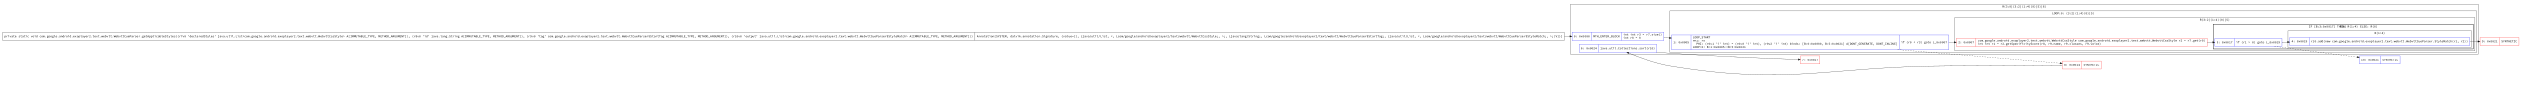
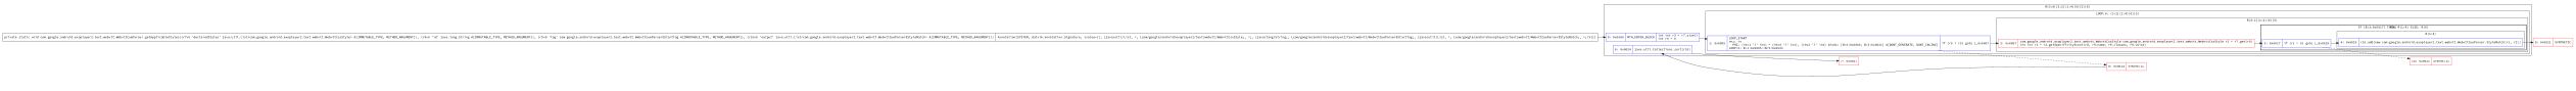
  digraph {
    fontname="Source Code Pro"
    rankdir=LR
    node [color=blue fontname="Source Code Pro" shape=record]
    edge [fontname="Source Code Pro"]
    n1 [label="{4\:\ 0x0019|r10.add(new com.google.android.exoplayer2.text.webvtt.WebvttCueParser.StyleMatch(r1, r2))\l}"]
    n2 [label="{3\:\ 0x0017|if (r1 \> 0) goto L_0x0019\l}"]
    n3 [color=red label="{2\:\ 0x0007|com.google.android.exoplayer2.text.webvtt.WebvttCssStyle com.google.android.exoplayer2.text.webvtt.WebvttCssStyle r2 = r7.get(r0)\lint int r1 = r2.getSpecificityScore(r8, r9.name, r9.classes, r9.voice)\l}"]
    n4 [label="{1\:\ 0x0005|LOOP_START\lPHI: r0 \l  PHI: (r0v1 'i' int) = (r0v0 'i' int), (r0v2 'i' int) binds: [B:0:0x0000, B:5:0x0021] A[DONT_GENERATE, DONT_INLINE]\lLOOP:0: B:1:0x0005\-\>B:5:0x0021\l|if (r0 \< r3) goto L_0x0007\l}"]
    n5 [label="{0\:\ 0x0000|MTH_ENTER_BLOCK\l|int int r3 = r7.size()\lint r0 = 0\l}"]
    n6 [label="{6\:\ 0x0024|java.util.Collections.sort(r10)\l}"]
    n7 [color=red label="{9\:\ 0x0021|SYNTHETIC\l}"]
-   n8 [label="{10\:\ 0x0021|SYNTHETIC\l}"]
+   n8 [color=red label="{10\:\ 0x0021|SYNTHETIC\l}"]
    n9 [color=red label="{8\:\ 0x0024|SYNTHETIC\l}"]
    n10 [color=red label="{7\:\ 0x0027}"]
    n11 [label="{private static void com.google.android.exoplayer2.text.webvtt.WebvttCueParser.getApplicableStyles((r7v0 'declaredStyles' java.util.List\<com.google.android.exoplayer2.text.webvtt.WebvttCssStyle\> A[IMMUTABLE_TYPE, METHOD_ARGUMENT]), (r8v0 'id' java.lang.String A[IMMUTABLE_TYPE, METHOD_ARGUMENT]), (r9v0 'tag' com.google.android.exoplayer2.text.webvtt.WebvttCueParser$StartTag A[IMMUTABLE_TYPE, METHOD_ARGUMENT]), (r10v0 'output' java.util.List\<com.google.android.exoplayer2.text.webvtt.WebvttCueParser$StyleMatch\> A[IMMUTABLE_TYPE, METHOD_ARGUMENT]))  | Annotation[SYSTEM, dalvik.annotation.Signature, \{value=[(, Ljava\/util\/List, \<, Lcom\/google\/android\/exoplayer2\/text\/webvtt\/WebvttCssStyle;, \>;, Ljava\/lang\/String;, Lcom\/google\/android\/exoplayer2\/text\/webvtt\/WebvttCueParser$StartTag;, Ljava\/util\/List, \<, Lcom\/google\/android\/exoplayer2\/text\/webvtt\/WebvttCueParser$StyleMatch;, \>;)V]\}]\l}" color=""]
    subgraph cluster_1 {
      label="R(3:0|(3:2|(1:4)(0)|5)|6)"
      n5
      n6
      subgraph cluster_2 {
        label="LOOP:0: (3:2|(1:4)(0)|5)"
        n4
        subgraph cluster_3 {
          label="R(3:2|(1:4)(0)|5)"
          n3
          subgraph cluster_4 {
            label="IF [B:3:0x0017] THEN: R(1:4) ELSE: R(0)"
            n2
            subgraph cluster_5 {
              label="R(1:4)"
              n1
            }
            subgraph cluster_6 {
              label="R(0)"
            }
          }
        }
      }
    }
    n1 -> n7
    n2 -> n1
    n2 -> n8 [style=dashed]
    n3 -> n2
    n4 -> n3
    n4 -> n9 [style=dashed]
    n5 -> n4
    n6 -> n10
    n9 -> n6
    n11 -> n5
  }
